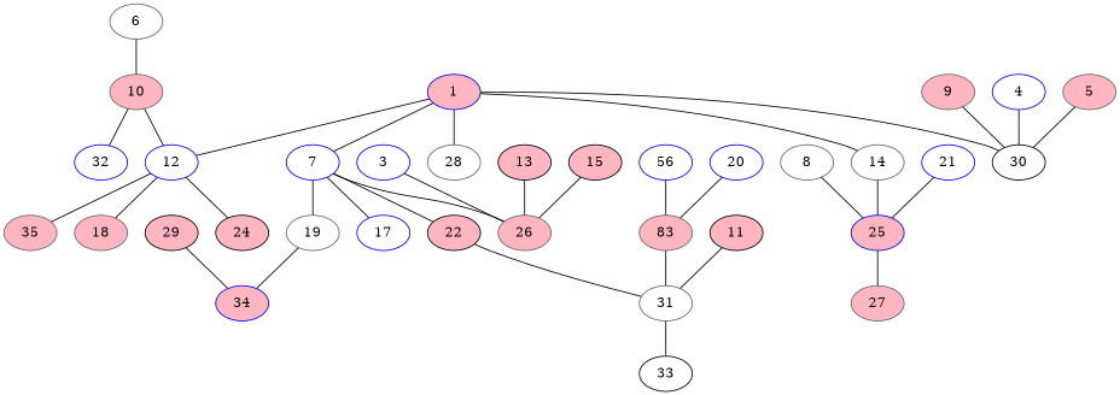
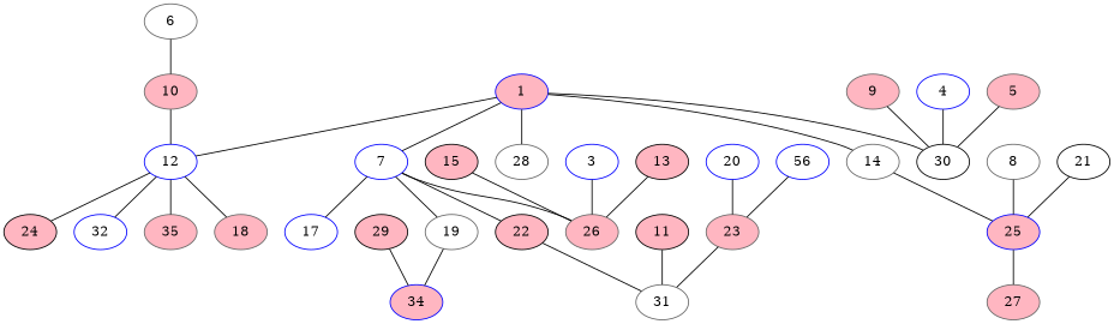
  graph {
    fontname="DejaVu Serif"
    node [color=gray40 fillcolor=lightpink fontname="DejaVu Serif" style=filled]
    edge [fontname="DejaVu Serif" weight=1.0]
    1 [color=blue]
    7 [color=blue fillcolor=white]
    12 [color=blue fillcolor=white]
    14 [fillcolor=white]
    28 [fillcolor=white]
    30 [color=black fillcolor=white]
    26
    17 [color=blue fillcolor=white]
    19 [fillcolor=white]
    22 [color=black]
    18
    24 [color=black]
    32 [color=blue fillcolor=white]
    35
    25 [color=blue]
    3 [color=blue fillcolor=white]
    4 [color=blue fillcolor=white]
    5
    6 [fillcolor=white]
    10
    34 [color=blue]
    31 [fillcolor=white]
-   33 [color=black fillcolor=white]
    8 [fillcolor=white]
    27
    9
    11 [color=black]
    13 [color=black]
    15 [color=black]
    n30 [color=blue fillcolor=white label=56]
-   23 [label=83]
+   23
    20 [color=blue fillcolor=white]
-   21 [color=blue fillcolor=white]
+   21 [color=black fillcolor=white]
    29 [color=black]
    1 -- 7
    1 -- 12
    1 -- 14
    1 -- 28
    1 -- 30
    7 -- 26
    7 -- 17
    7 -- 19
    7 -- 22
    12 -- 18
    12 -- 24
-   10 -- 32
+   12 -- 32
    12 -- 35
    14 -- 25
    19 -- 34
    22 -- 31
    25 -- 27
    3 -- 26
    4 -- 30
    5 -- 30
    6 -- 10
    10 -- 12
-   31 -- 33
    8 -- 25
    9 -- 30
    11 -- 31
    13 -- 26
    15 -- 26
    n30 -- 23
    23 -- 31
    20 -- 23
    21 -- 25
    29 -- 34
  }
